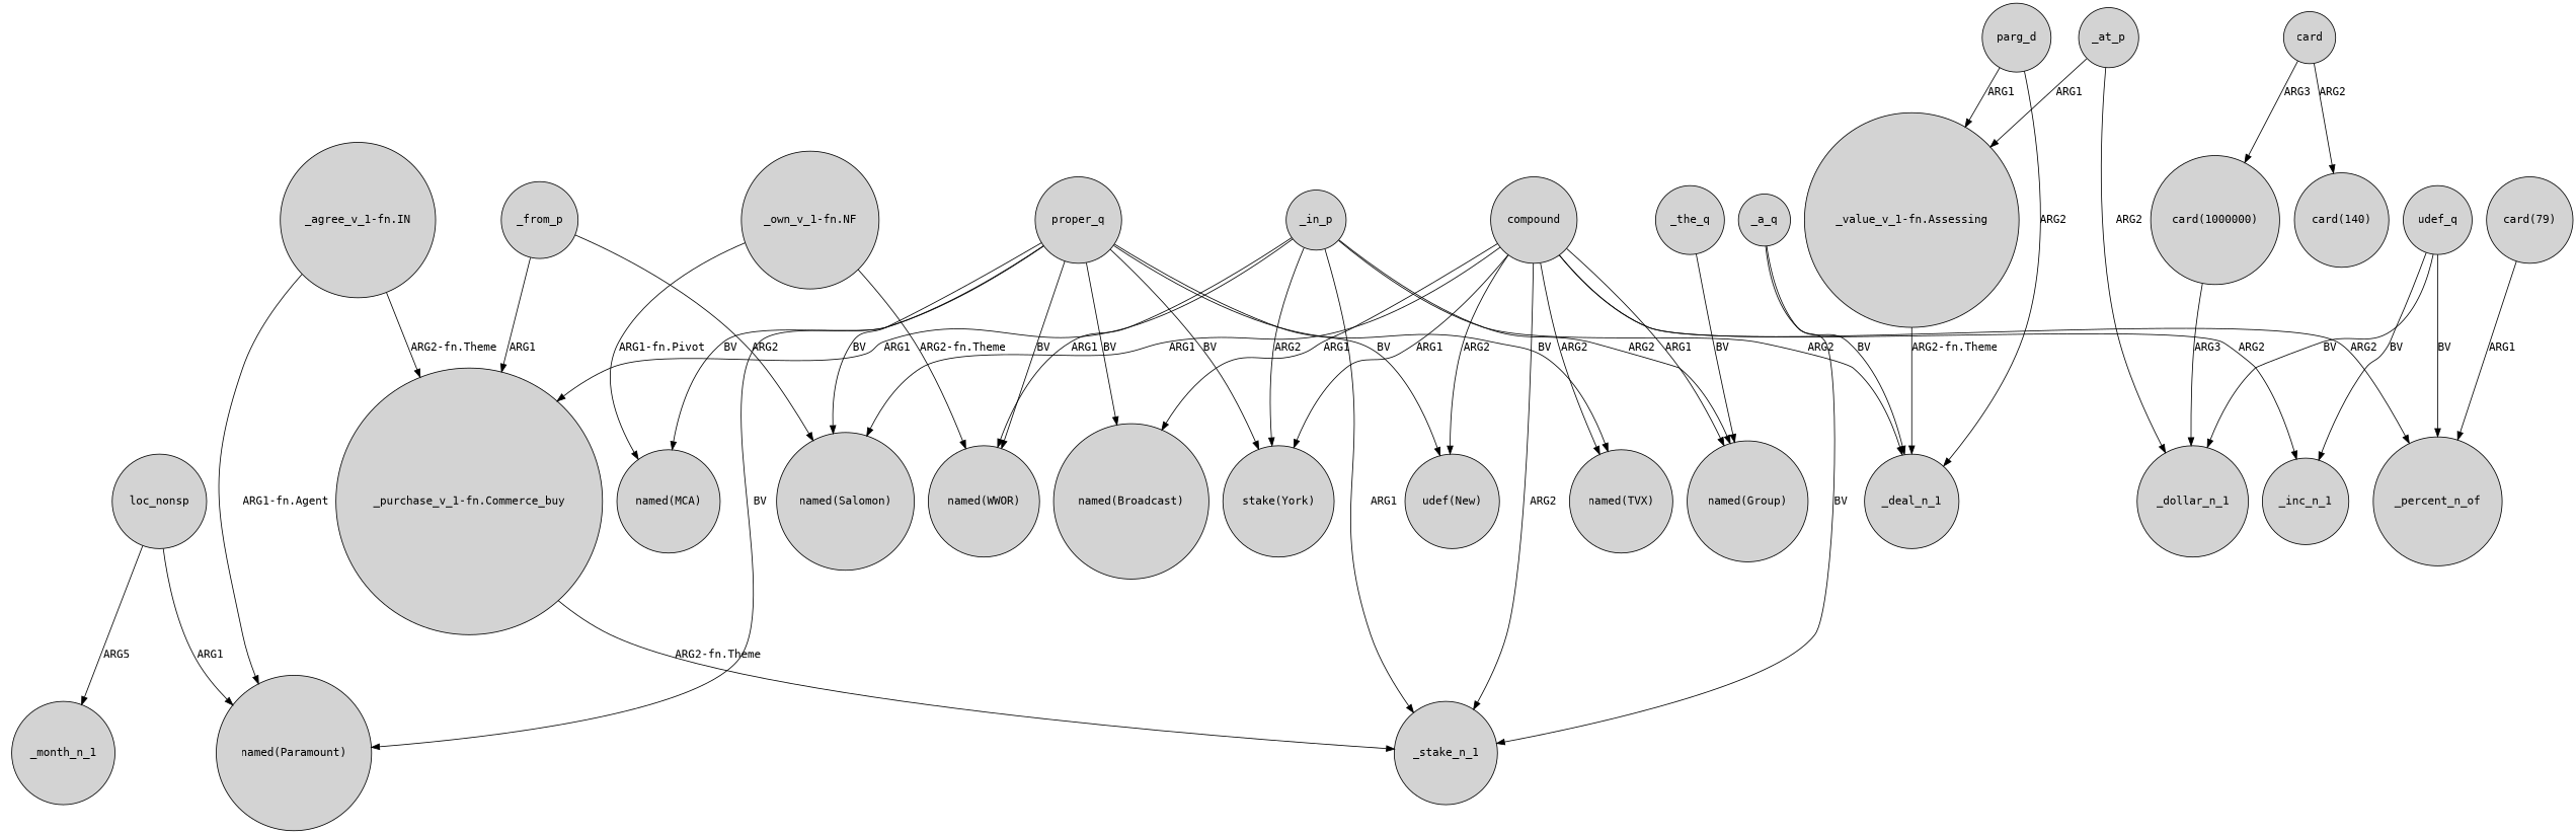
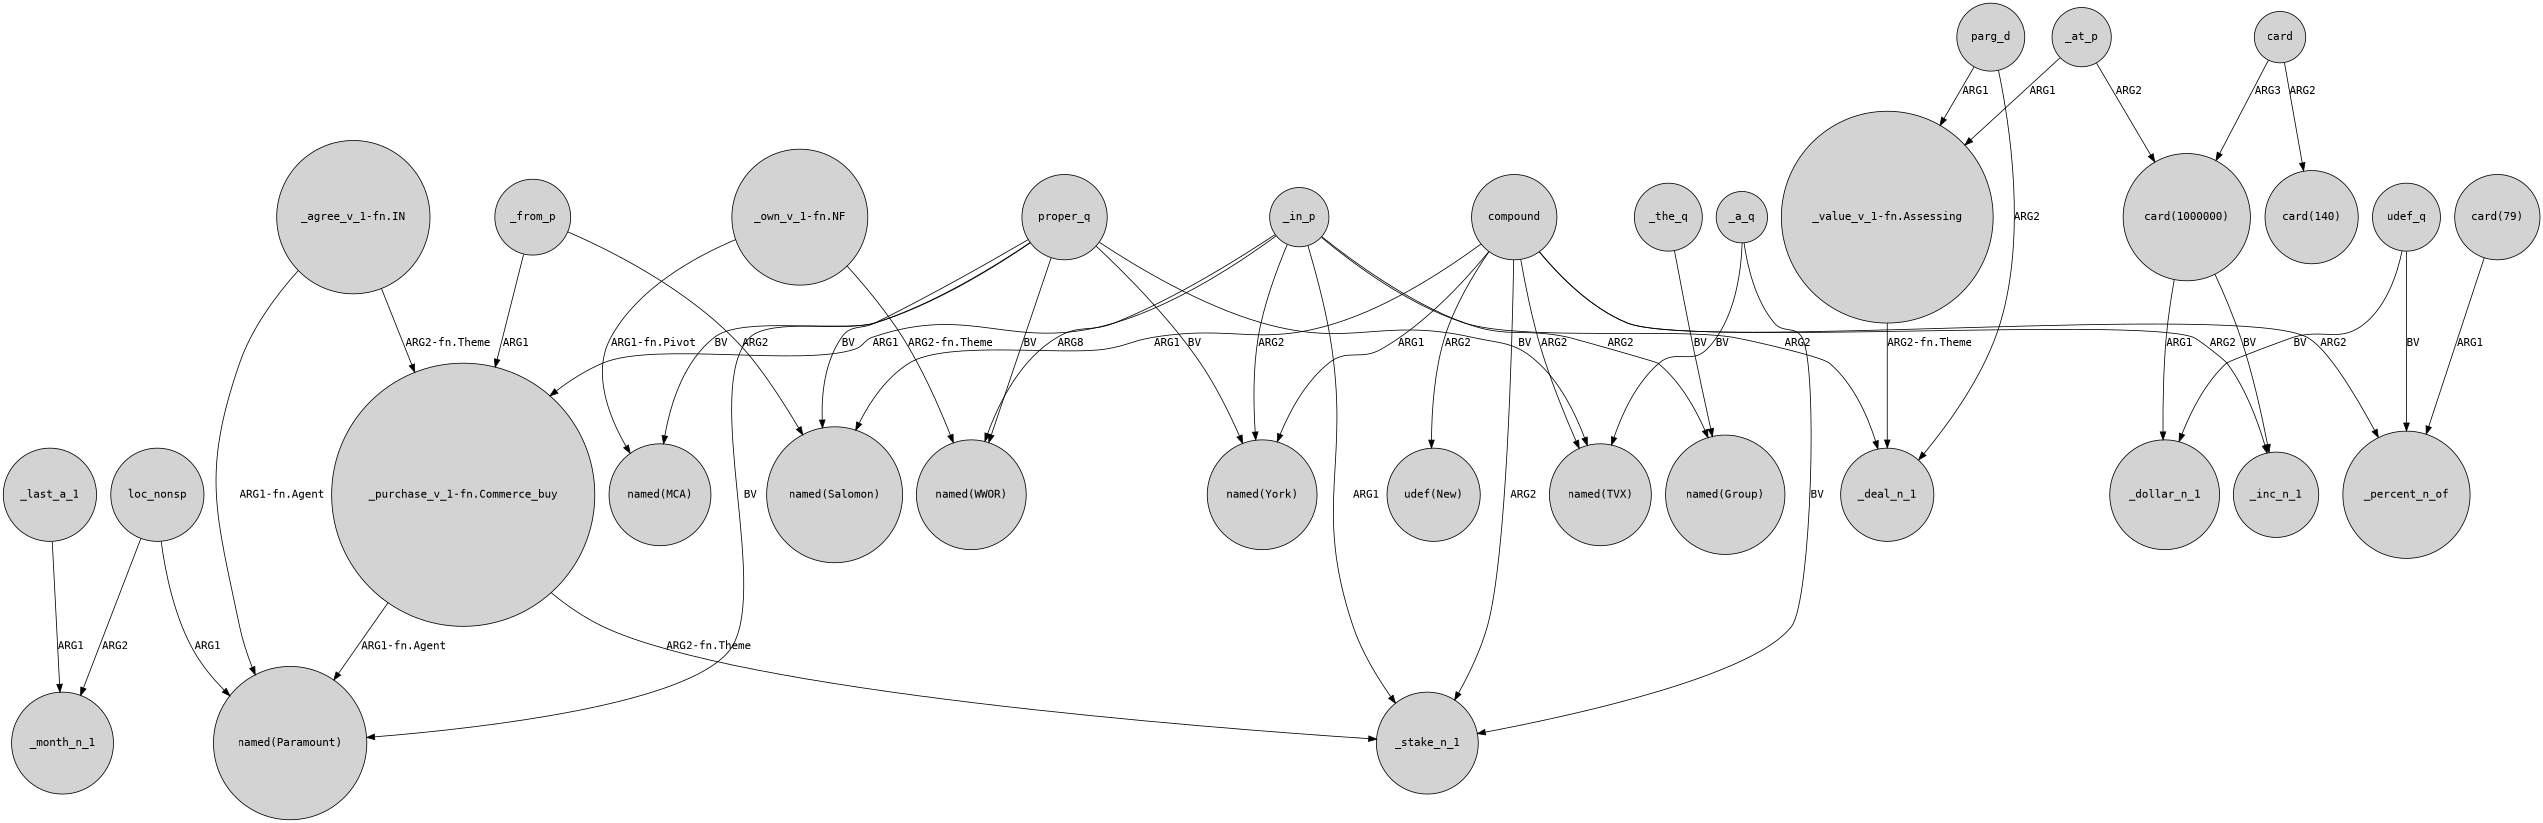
  digraph {
    fontname="DejaVu Sans Mono"
    node [fontname="DejaVu Sans Mono" shape=circle style=filled]
    edge [fontname="DejaVu Sans Mono"]
    _a_q
    _stake_n_1
    _deal_n_1
    n4 [label=card]
    "card(140)"
    "card(1000000)"
    _dollar_n_1
    "_value_v_1-fn.Assessing"
    compound
    "named(TVX)"
    n11 [label="udef(New)"]
    _percent_n_of
    _inc_n_1
    "named(Salomon)"
-   "named(Broadcast)"
    "named(Group)"
-   "named(York)" [label="stake(York)"]
+   "named(York)"
    _from_p
    "_purchase_v_1-fn.Commerce_buy"
    "named(Paramount)"
    _at_p
    "card(79)"
    udef_q
    proper_q
    "named(WWOR)"
    "named(MCA)"
    "_agree_v_1-fn.IN"
    _in_p
    "_own_v_1-fn.NF"
    _the_q
    loc_nonsp
    _month_n_1
    parg_d
+   _last_a_1
    _a_q -> _stake_n_1 [label=BV]
-   _a_q -> _deal_n_1 [label=BV]
+   _a_q -> "named(TVX)" [label=BV]
    n4 -> "card(140)" [label=ARG2]
    n4 -> "card(1000000)" [label=ARG3]
-   "card(1000000)" -> _dollar_n_1 [label=ARG3]
+   "card(1000000)" -> _dollar_n_1 [label=ARG1]
    "_value_v_1-fn.Assessing" -> _deal_n_1 [label="ARG2-fn.Theme"]
    compound -> _stake_n_1 [label=ARG2]
    compound -> "named(TVX)" [label=ARG2]
    compound -> n11 [label=ARG2]
    compound -> _percent_n_of [label=ARG2]
    compound -> _inc_n_1 [label=ARG2]
    compound -> "named(Salomon)" [label=ARG1]
-   compound -> "named(Broadcast)" [label=ARG1]
-   compound -> "named(Group)" [label=ARG1]
    compound -> "named(York)" [label=ARG1]
    _from_p -> "named(Salomon)" [label=ARG2]
    _from_p -> "_purchase_v_1-fn.Commerce_buy" [label=ARG1]
    "_purchase_v_1-fn.Commerce_buy" -> _stake_n_1 [label="ARG2-fn.Theme"]
-   _at_p -> _dollar_n_1 [label=ARG2]
+   "_purchase_v_1-fn.Commerce_buy" -> "named(Paramount)" [label="ARG1-fn.Agent"]
+   _at_p -> "card(1000000)" [label=ARG2]
    _at_p -> "_value_v_1-fn.Assessing" [label=ARG1]
    "card(79)" -> _percent_n_of [label=ARG1]
    udef_q -> _dollar_n_1 [label=BV]
    udef_q -> _percent_n_of [label=BV]
-   udef_q -> _inc_n_1 [label=BV]
+   "card(1000000)" -> _inc_n_1 [label=BV]
    proper_q -> "named(TVX)" [label=BV]
-   proper_q -> n11 [label=BV]
    proper_q -> "named(Salomon)" [label=BV]
-   proper_q -> "named(Broadcast)" [label=BV]
    proper_q -> "named(York)" [label=BV]
    proper_q -> "named(Paramount)" [label=BV]
    proper_q -> "named(WWOR)" [label=BV]
    proper_q -> "named(MCA)" [label=BV]
    "_agree_v_1-fn.IN" -> "_purchase_v_1-fn.Commerce_buy" [label="ARG2-fn.Theme"]
    "_agree_v_1-fn.IN" -> "named(Paramount)" [label="ARG1-fn.Agent"]
    _in_p -> _stake_n_1 [label=ARG1]
    _in_p -> _deal_n_1 [label=ARG2]
    _in_p -> "named(Group)" [label=ARG2]
    _in_p -> "named(York)" [label=ARG2]
    _in_p -> "_purchase_v_1-fn.Commerce_buy" [label=ARG1]
-   _in_p -> "named(WWOR)" [label=ARG1]
+   _in_p -> "named(WWOR)" [label=ARG8]
    "_own_v_1-fn.NF" -> "named(WWOR)" [label="ARG2-fn.Theme"]
    "_own_v_1-fn.NF" -> "named(MCA)" [label="ARG1-fn.Pivot"]
    _the_q -> "named(Group)" [label=BV]
    loc_nonsp -> "named(Paramount)" [label=ARG1]
-   loc_nonsp -> _month_n_1 [label=ARG5]
+   loc_nonsp -> _month_n_1 [label=ARG2]
    parg_d -> _deal_n_1 [label=ARG2]
    parg_d -> "_value_v_1-fn.Assessing" [label=ARG1]
+   _last_a_1 -> _month_n_1 [label=ARG1]
  }
